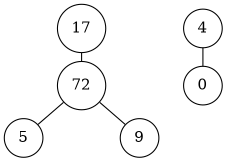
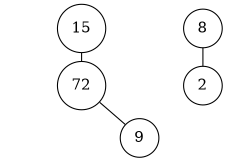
  digraph {
    nodesep=1
    ordering=out
    ranksep=0.1
    node [shape=circle]
    edge [arrowhead=none arrowsize=0.8 arrowtail=none]
    n1 [label=72]
-   17
-   5
+   17 [label=15]
    9
-   8 [label=4]
-   2 [label=0]
-   n1 -> 5
+   8
+   2
    n1 -> 9
    17 -> n1
    8 -> 2
  }
